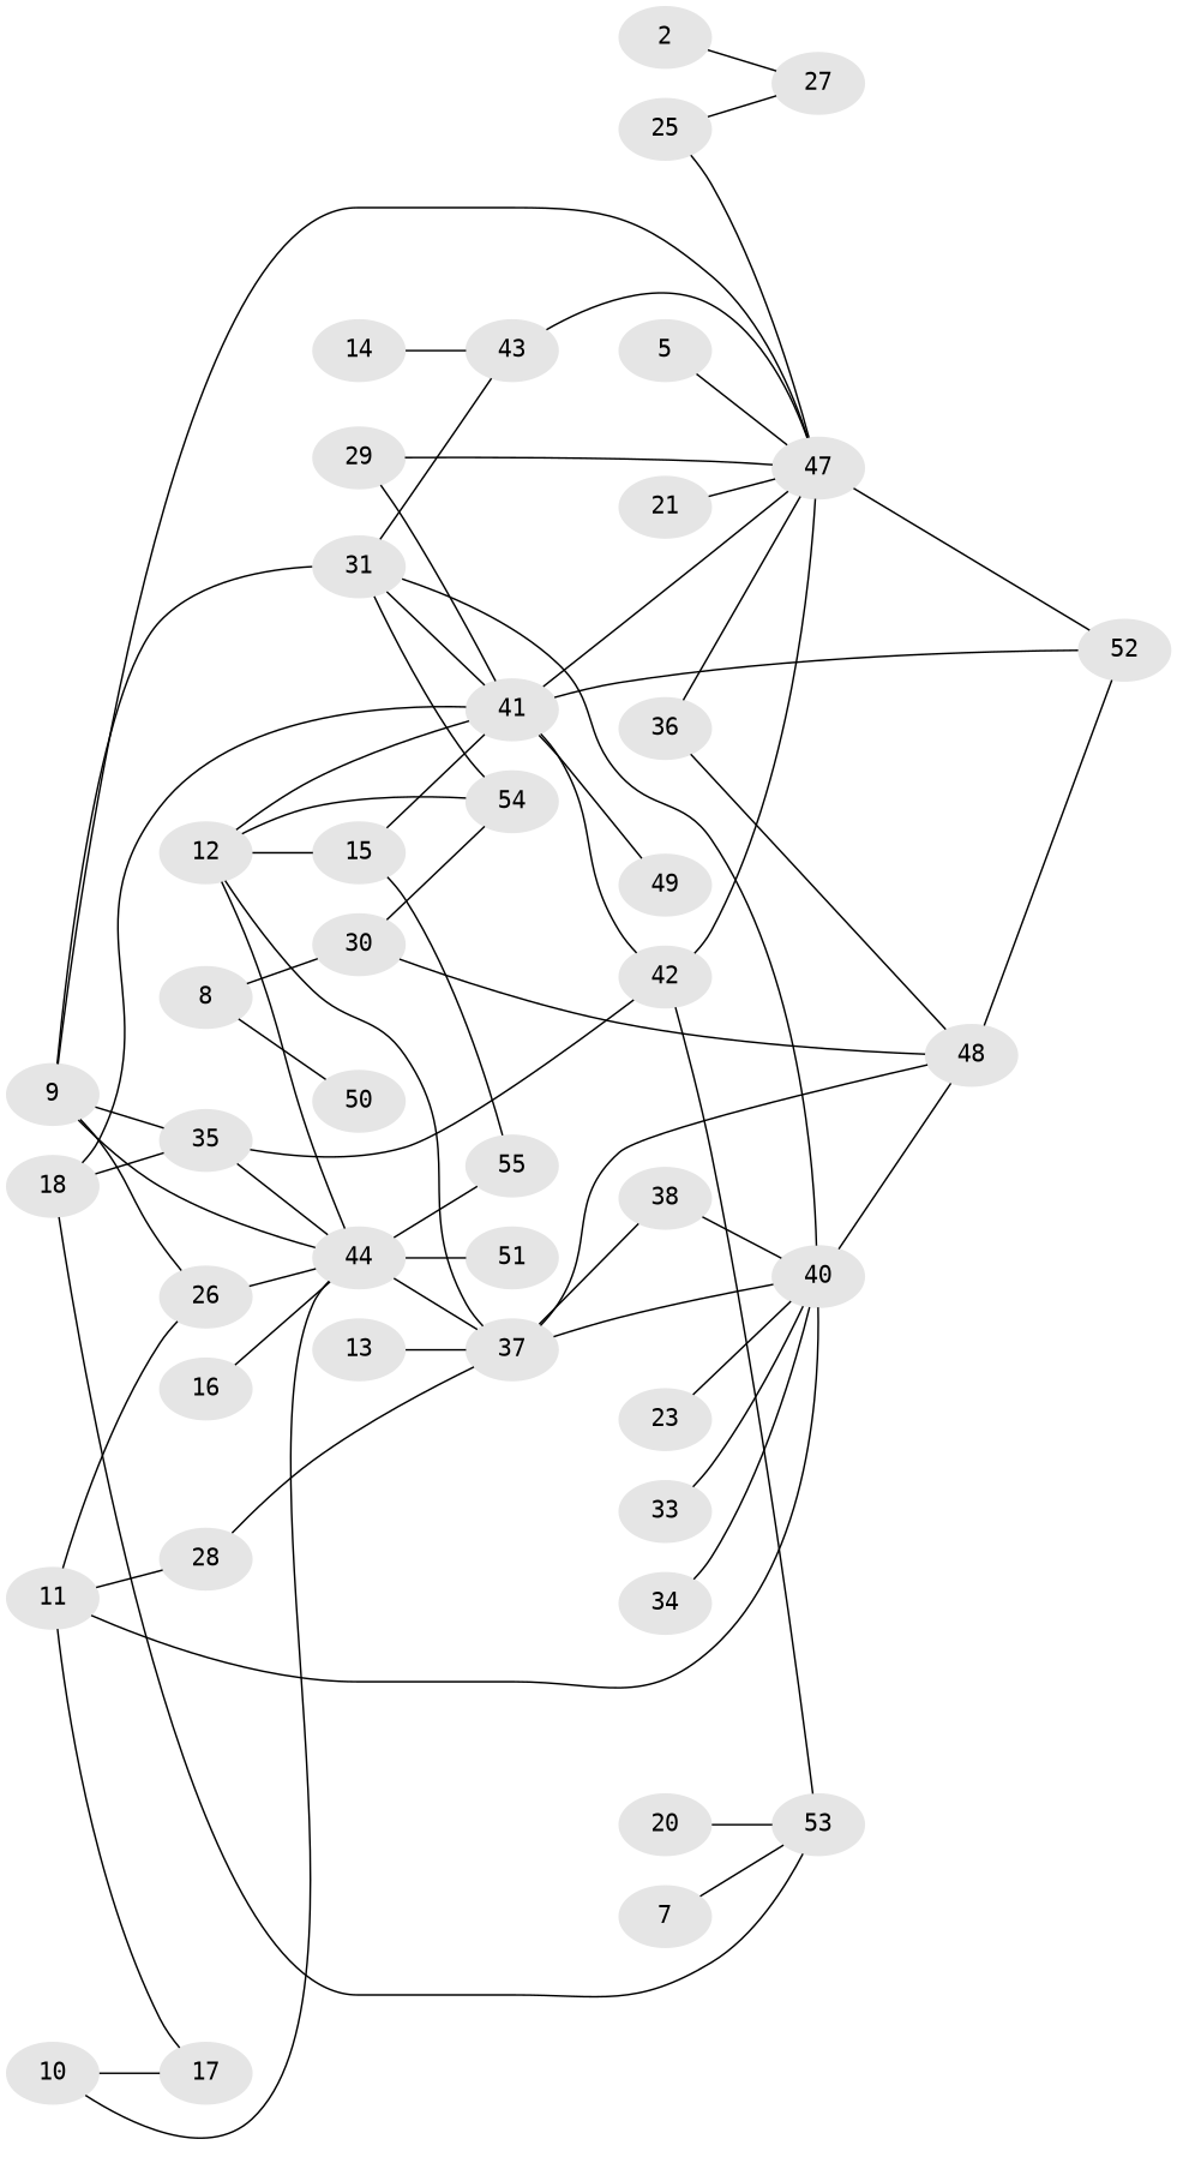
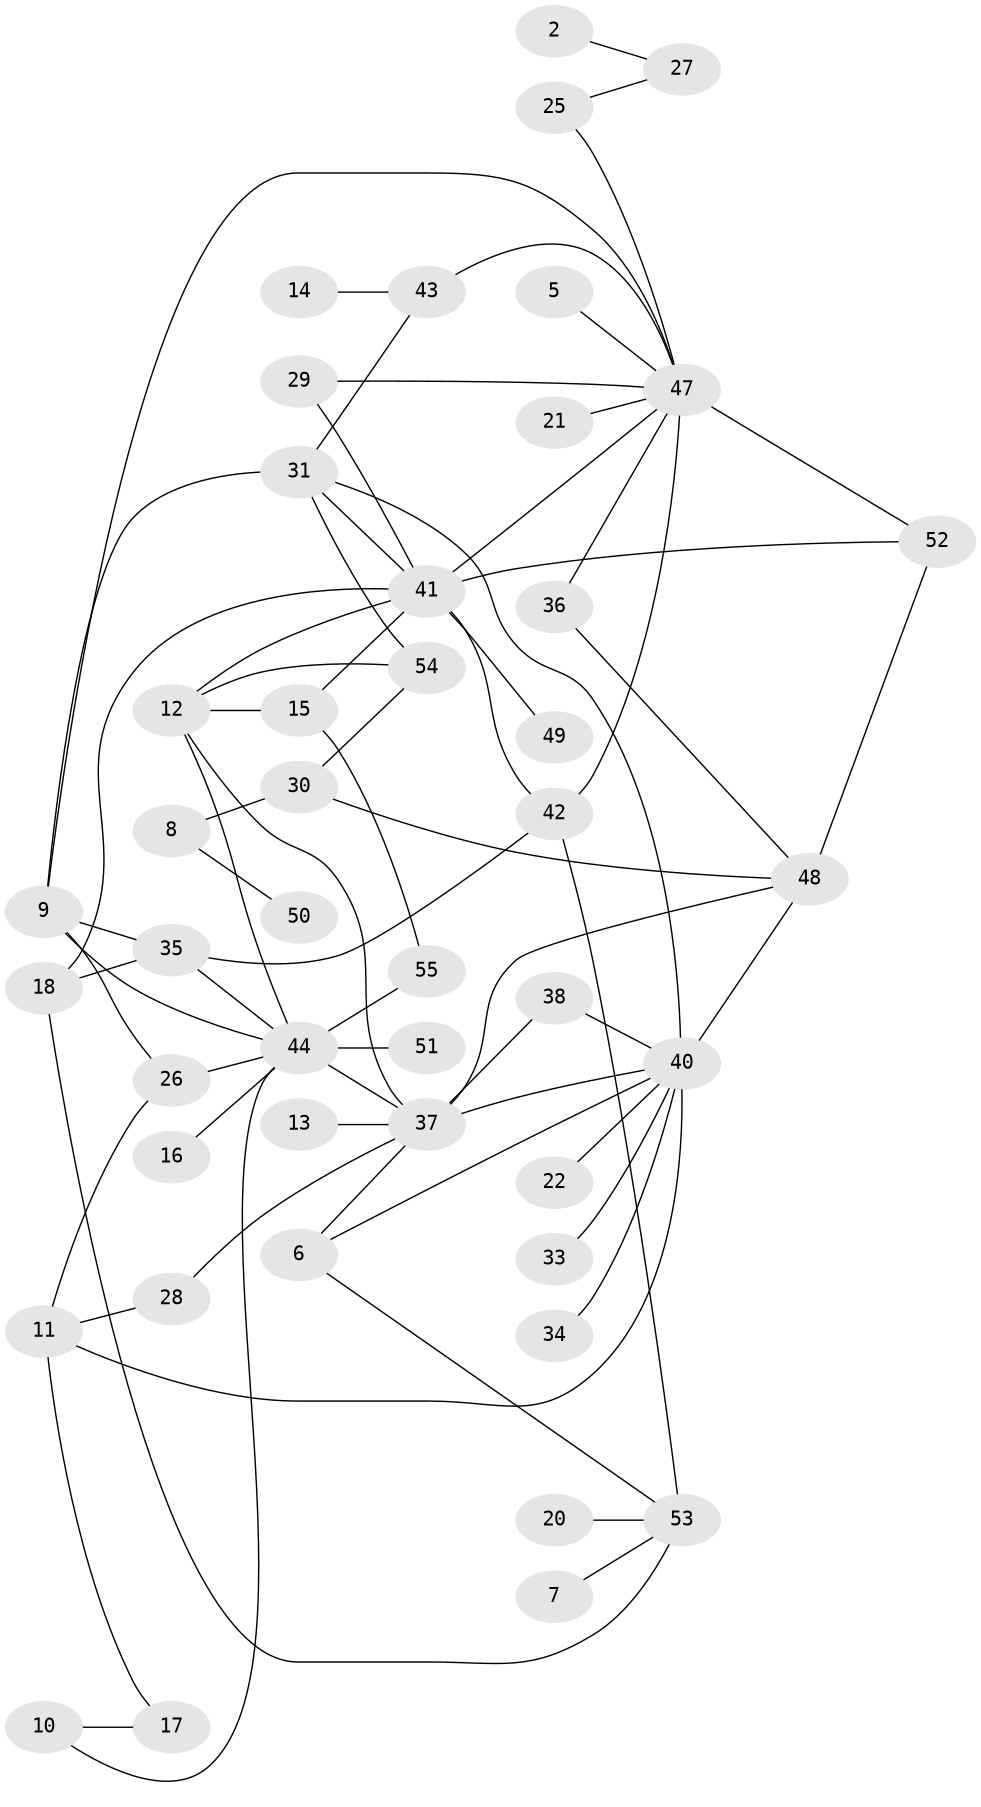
  graph {
    fontname="DejaVu Sans Mono"
    rankdir=LR
    node [color=gray90 fontname="DejaVu Sans Mono" style=filled]
    edge [fontname="DejaVu Sans Mono" weight=1.0]
    2
    27
    5
    47
    52
+   6
    37
    40
    53
    48
    38
    7
    8
    30
    50
    54
    9
    26
    31
    35
    44
    43
    41
    42
    55
    51
    10
    17
    11
    28
    12
    15
    13
    14
    49
    16
    18
    20
    21
-   23
+   23 [label=22]
    25
    29
    33
    34
    36
    2 -- 27
    5 -- 47
    47 -- 52
+   6 -- 37
+   6 -- 40
+   6 -- 53
    37 -- 40 [weight=2.0]
    37 -- 48
    37 -- 38
    40 -- 48
    48 -- 52
    38 -- 40 [weight=2.0]
    7 -- 53
    8 -- 30
    8 -- 50
    30 -- 48
    30 -- 54
    9 -- 47
    9 -- 26
    9 -- 31
    9 -- 35
    9 -- 44
    26 -- 44
    31 -- 40
    31 -- 54
    31 -- 43 [weight=2.0]
    31 -- 41
    35 -- 44 [weight=2.0]
    35 -- 42
    44 -- 37
    44 -- 55
    44 -- 51
    43 -- 47
    41 -- 47
    41 -- 52
    41 -- 42
    41 -- 49
    42 -- 47
    42 -- 53
    10 -- 44
    10 -- 17 [weight=2.0]
    11 -- 40
    11 -- 26
    11 -- 17
    11 -- 28
    28 -- 37
    12 -- 37
    12 -- 54
    12 -- 44
    12 -- 41
    12 -- 15
    15 -- 41
    15 -- 55
    13 -- 37
    14 -- 43
    16 -- 44 [weight=2.0]
    18 -- 53
    18 -- 35
    18 -- 41
    20 -- 53
    21 -- 47
    23 -- 40
    25 -- 27
    25 -- 47
    29 -- 47
    29 -- 41
    33 -- 40
    34 -- 40
    36 -- 47
    36 -- 48
  }
